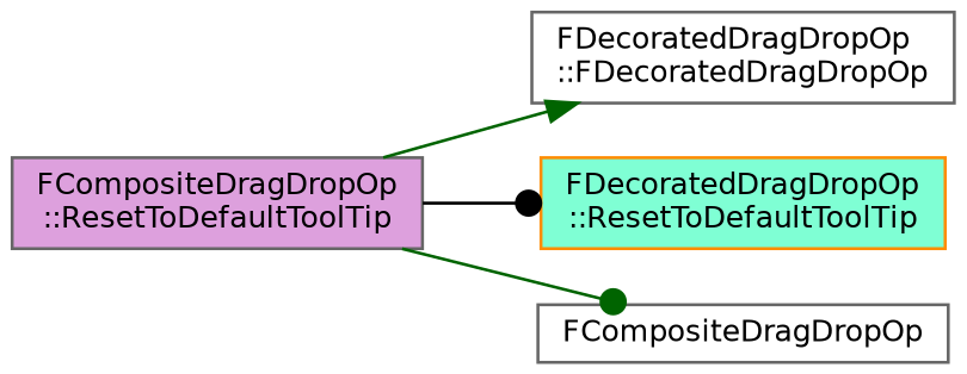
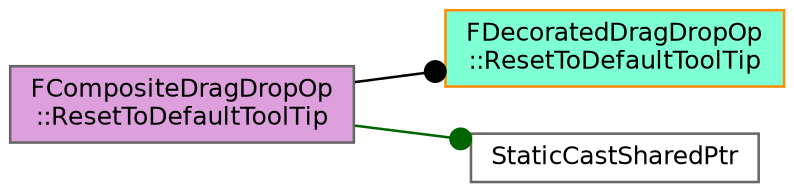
  digraph {
    rankdir=LR
    node [color=gray40 fillcolor=white fontname=Helvetica fontsize=10 shape=box style=filled]
    edge [arrowhead=dot color=darkgreen fontname=Helvetica fontsize=10 labelfontname=Helvetica labelfontsize=10 style=solid]
    n1 [fillcolor=plum fontcolor=black height=0.2 label="FCompositeDragDropOp\l::ResetToDefaultToolTip" width=0.4]
-   n2 [height=0.2 label="FDecoratedDragDropOp\l::FDecoratedDragDropOp" width=0.4]
    n3 [color=darkorange fillcolor=aquamarine height=0.2 label="FDecoratedDragDropOp\l::ResetToDefaultToolTip" width=0.4]
-   n4 [height=0.2 label=FCompositeDragDropOp width=0.4]
-   n1 -> n2 [arrowhead=normal]
+   n4 [height=0.2 label=StaticCastSharedPtr width=0.4]
    n1 -> n3 [color=black]
    n1 -> n4
  }
